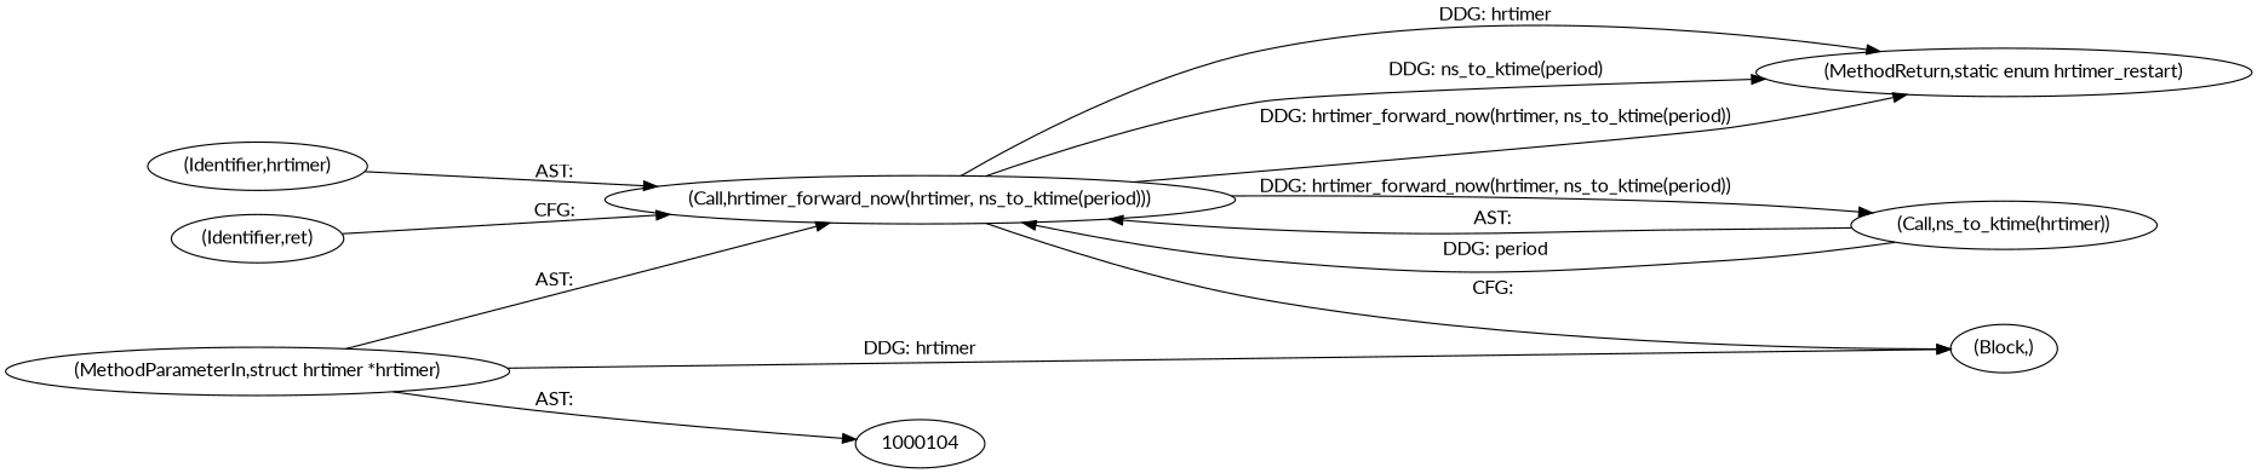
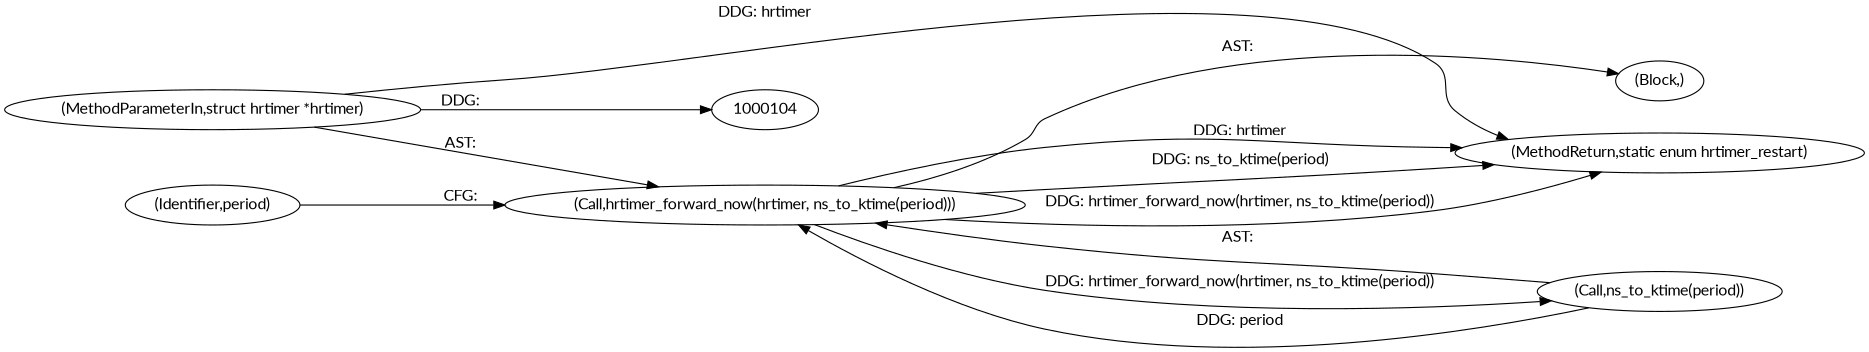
  digraph {
    fontname=Lato
    rankdir=LR
    node [fontname=Lato]
    edge [fontname=Lato]
    n1 [label="(MethodParameterIn,struct hrtimer *hrtimer)"]
    n2 [label="(Call,hrtimer_forward_now(hrtimer, ns_to_ktime(period)))"]
    n3 [label="(MethodReturn,static enum hrtimer_restart)"]
    n4 [label=1000104]
-   n5 [label="(Call,ns_to_ktime(hrtimer))"]
+   n5 [label="(Call,ns_to_ktime(period))"]
    n6 [label="(Block,)"]
-   n7 [label="(Identifier,hrtimer)"]
-   n8 [label="(Identifier,ret)"]
+   n8 [label="(Identifier,period)"]
    n1 -> n2 [label="AST: "]
-   n1 -> n6 [label="DDG: hrtimer"]
-   n1 -> n4 [label="AST: "]
+   n1 -> n3 [label="DDG: hrtimer"]
+   n1 -> n4 [label="DDG: "]
    n2 -> n3 [label="DDG: hrtimer"]
    n2 -> n3 [label="DDG: ns_to_ktime(period)"]
    n2 -> n3 [label="DDG: hrtimer_forward_now(hrtimer, ns_to_ktime(period))"]
    n2 -> n5 [label="DDG: hrtimer_forward_now(hrtimer, ns_to_ktime(period))"]
-   n2 -> n6 [label="CFG: "]
+   n2 -> n6 [label="AST: "]
    n5 -> n2 [label="AST: "]
    n5 -> n2 [label="DDG: period"]
-   n7 -> n2 [label="AST: "]
    n8 -> n2 [label="CFG: "]
  }
